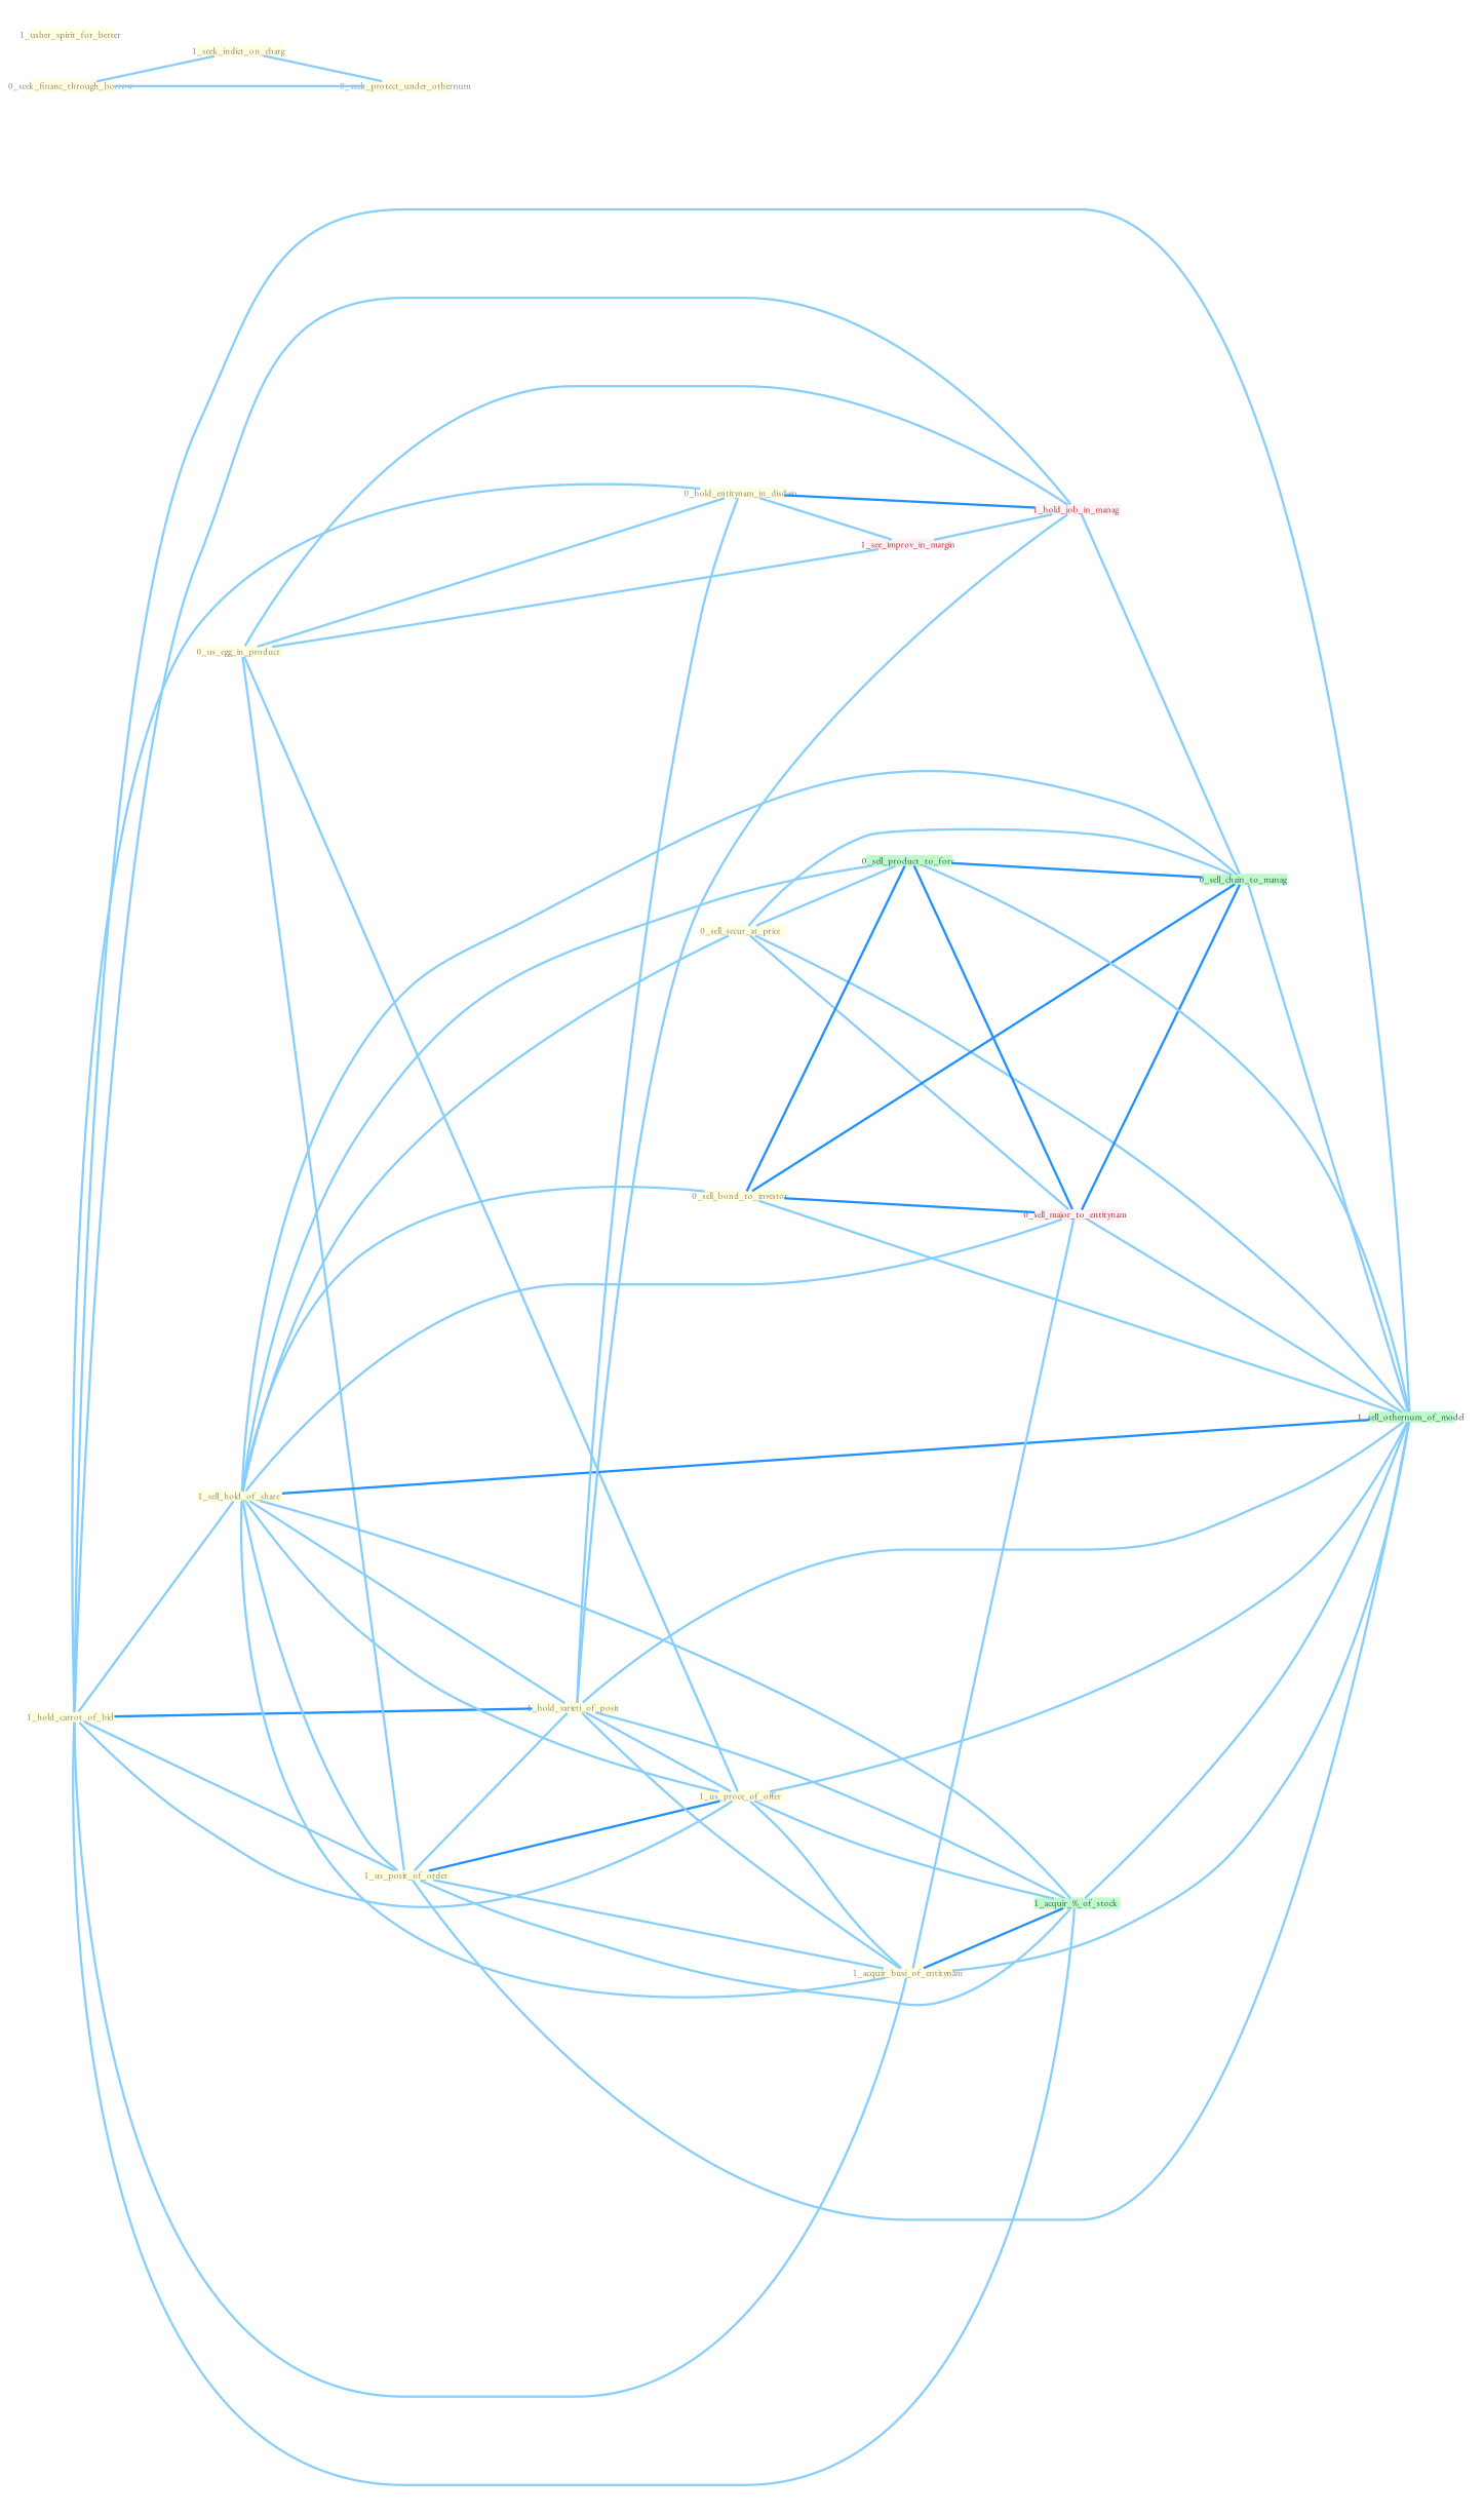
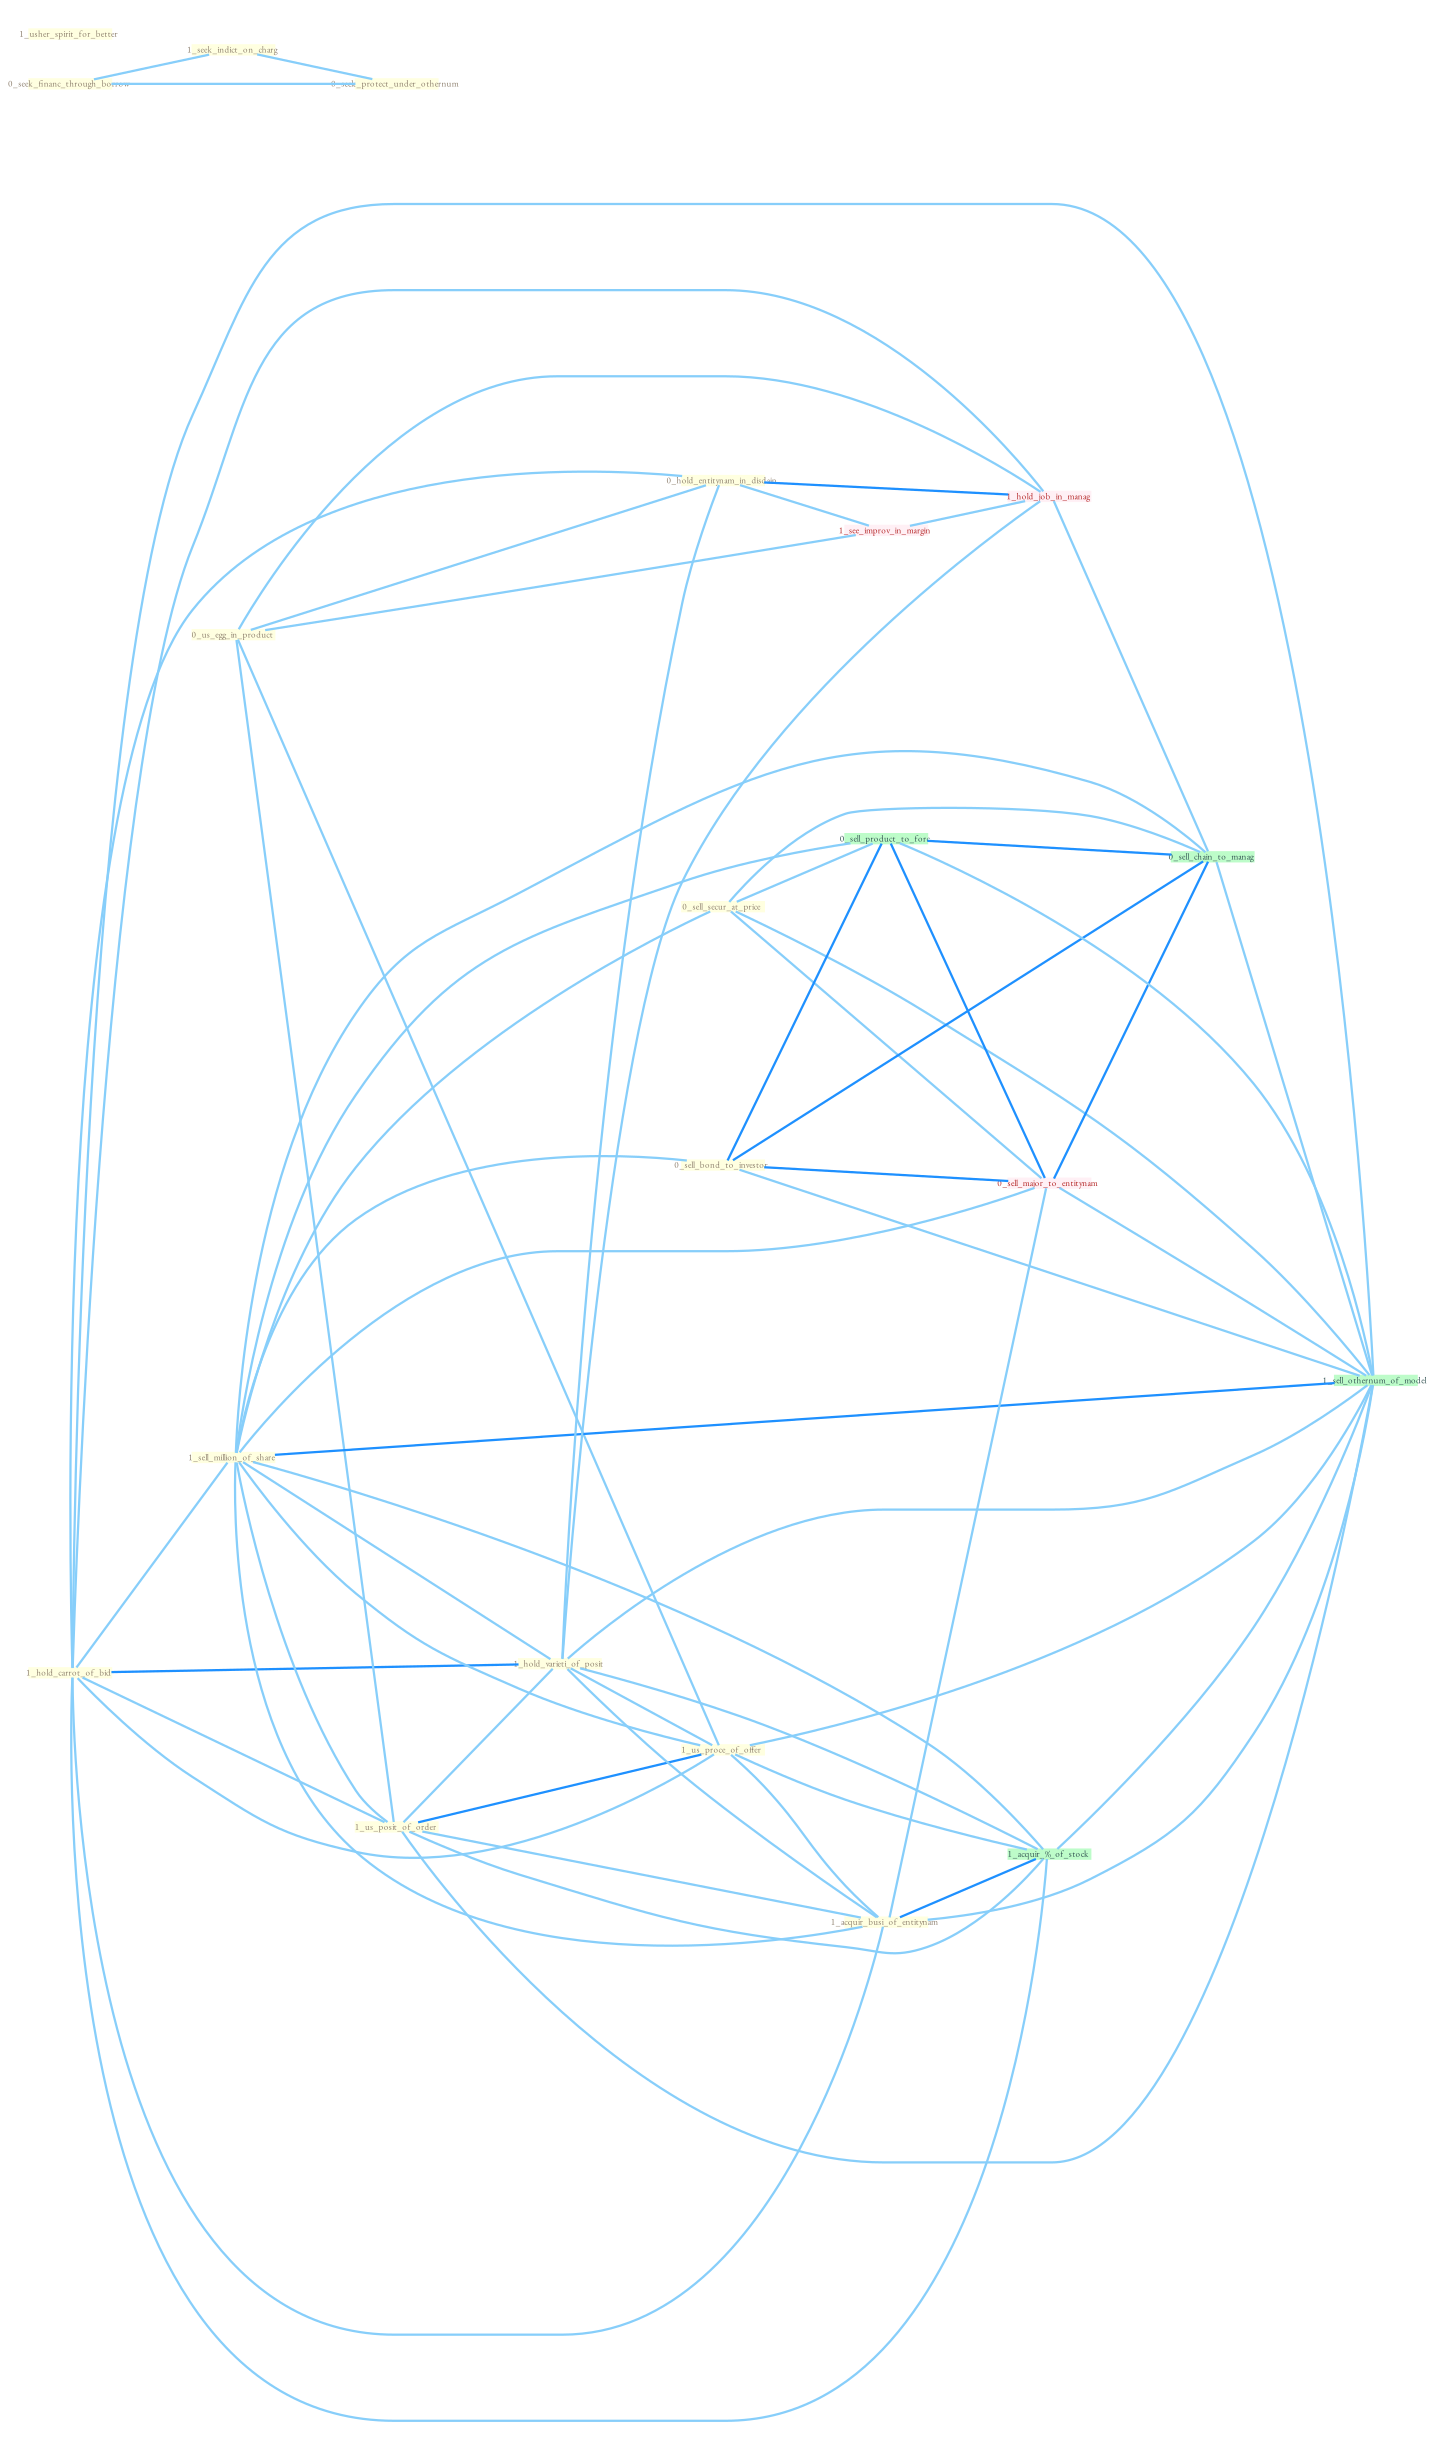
  graph {
    fontname="EB Garamond"
    rankdir=LR
    node [color="#ffffe0" fixedsize=true fontcolor="#8b7d6b" fontname="EB Garamond" fontsize=4 shape=polygon style=filled]
    edge [color="#87cefa" fontname="EB Garamond" w=1]
    "1_hold_carrot_of_bid " [height=.06 width=.5]
    "0_us_egg_in_product " [height=.06 width=.5]
-   "1_sell_million_of_share " [height=.06 width=.5 label="1_sell_hold_of_share"]
+   "1_sell_million_of_share " [height=.06 width=.5]
    n4 [height=.06 label="1_us_posit_of_order" width=.5]
    "1_hold_varieti_of_posit " [height=.06 width=.5]
    "0_seek_financ_through_borrow " [height=.06 width=.5]
    "1_us_proce_of_offer " [height=.06 width=.5]
    "0_sell_secur_at_price " [height=.06 width=.5]
    "1_acquir_busi_of_entitynam " [height=.06 width=.5]
    "1_usher_spirit_for_better " [height=.06 width=.5]
    "0_sell_bond_to_investor " [height=.06 width=.5]
    "1_seek_indict_on_charg " [height=.06 width=.5]
    "0_seek_protect_under_othernum " [height=.06 width=.5]
    "0_hold_entitynam_in_disdain " [height=.06 width=.5]
    "1_see_improv_in_margin " [color="#fff0f5" fontcolor="#b22222" height=.06 width=.5]
    "1_hold_job_in_manag " [color="#fff0f5" fontcolor="#b22222" height=.06 width=.5]
    "0_sell_major_to_entitynam " [color="#fff0f5" fontcolor="#b22222" height=.06 width=.5]
    "1_acquir_%_of_stock " [color="#BDFCC9" fontcolor="#2f4f4f" height=.06 width=.5]
    "1_sell_othernum_of_model " [color="#BDFCC9" fontcolor="#2f4f4f" height=.06 width=.5]
    "0_sell_product_to_forc " [color="#BDFCC9" fontcolor="#2f4f4f" height=.06 width=.5]
    "0_sell_chain_to_manag " [color="#BDFCC9" fontcolor="#2f4f4f" height=.06 width=.5]
    subgraph sub_1 {
      "1_hold_carrot_of_bid "
      "0_us_egg_in_product "
      "1_sell_million_of_share "
      n4
      "1_hold_varieti_of_posit "
      "0_seek_financ_through_borrow "
      "1_us_proce_of_offer "
      "0_sell_secur_at_price "
      "1_acquir_busi_of_entitynam "
      "1_usher_spirit_for_better "
      "0_sell_bond_to_investor "
      "1_seek_indict_on_charg "
      "0_seek_protect_under_othernum "
      "0_hold_entitynam_in_disdain "
    }
    subgraph sub_2 {
      "1_see_improv_in_margin "
      "1_hold_job_in_manag "
      "0_sell_major_to_entitynam "
    }
    "1_hold_carrot_of_bid " -- "1_sell_million_of_share "
    "1_hold_carrot_of_bid " -- n4
    "1_hold_carrot_of_bid " -- "1_hold_varieti_of_posit " [color="#1e90ff" w=2]
    "1_hold_carrot_of_bid " -- "1_us_proce_of_offer "
    "1_hold_carrot_of_bid " -- "1_acquir_busi_of_entitynam "
    "1_hold_carrot_of_bid " -- "0_hold_entitynam_in_disdain "
    "1_hold_carrot_of_bid " -- "1_hold_job_in_manag "
    "1_hold_carrot_of_bid " -- "1_acquir_%_of_stock "
    "1_hold_carrot_of_bid " -- "1_sell_othernum_of_model "
    "0_us_egg_in_product " -- n4
    "0_us_egg_in_product " -- "1_us_proce_of_offer "
    "0_us_egg_in_product " -- "0_hold_entitynam_in_disdain "
    "0_us_egg_in_product " -- "1_see_improv_in_margin "
    "0_us_egg_in_product " -- "1_hold_job_in_manag "
    "1_sell_million_of_share " -- n4
    "1_sell_million_of_share " -- "1_hold_varieti_of_posit "
    "1_sell_million_of_share " -- "1_us_proce_of_offer "
    "1_sell_million_of_share " -- "0_sell_secur_at_price "
    "1_sell_million_of_share " -- "1_acquir_busi_of_entitynam "
    "1_sell_million_of_share " -- "0_sell_bond_to_investor "
    "1_sell_million_of_share " -- "0_sell_major_to_entitynam "
    "1_sell_million_of_share " -- "1_acquir_%_of_stock "
    "1_sell_million_of_share " -- "1_sell_othernum_of_model " [color="#1e90ff" w=2]
    "1_sell_million_of_share " -- "0_sell_product_to_forc "
    "1_sell_million_of_share " -- "0_sell_chain_to_manag "
    n4 -- "1_hold_varieti_of_posit "
    n4 -- "1_us_proce_of_offer " [color="#1e90ff" w=2]
    n4 -- "1_acquir_busi_of_entitynam "
    n4 -- "1_acquir_%_of_stock "
    n4 -- "1_sell_othernum_of_model "
    "1_hold_varieti_of_posit " -- "1_us_proce_of_offer "
    "1_hold_varieti_of_posit " -- "1_acquir_busi_of_entitynam "
    "1_hold_varieti_of_posit " -- "0_hold_entitynam_in_disdain "
    "1_hold_varieti_of_posit " -- "1_hold_job_in_manag "
    "1_hold_varieti_of_posit " -- "1_acquir_%_of_stock "
    "1_hold_varieti_of_posit " -- "1_sell_othernum_of_model "
    "0_seek_financ_through_borrow " -- "1_seek_indict_on_charg "
    "0_seek_financ_through_borrow " -- "0_seek_protect_under_othernum "
    "1_us_proce_of_offer " -- "1_acquir_busi_of_entitynam "
    "1_us_proce_of_offer " -- "1_acquir_%_of_stock "
    "1_us_proce_of_offer " -- "1_sell_othernum_of_model "
    "0_sell_secur_at_price " -- "0_sell_major_to_entitynam "
    "0_sell_secur_at_price " -- "1_sell_othernum_of_model "
    "0_sell_secur_at_price " -- "0_sell_product_to_forc "
    "0_sell_secur_at_price " -- "0_sell_chain_to_manag "
    "1_acquir_busi_of_entitynam " -- "0_sell_major_to_entitynam "
    "1_acquir_busi_of_entitynam " -- "1_acquir_%_of_stock " [color="#1e90ff" w=2]
    "1_acquir_busi_of_entitynam " -- "1_sell_othernum_of_model "
    "0_sell_bond_to_investor " -- "0_sell_major_to_entitynam " [color="#1e90ff" w=2]
    "0_sell_bond_to_investor " -- "1_sell_othernum_of_model "
    "0_sell_bond_to_investor " -- "0_sell_product_to_forc " [color="#1e90ff" w=2]
    "0_sell_bond_to_investor " -- "0_sell_chain_to_manag " [color="#1e90ff" w=2]
    "1_seek_indict_on_charg " -- "0_seek_protect_under_othernum "
    "0_hold_entitynam_in_disdain " -- "1_see_improv_in_margin "
    "0_hold_entitynam_in_disdain " -- "1_hold_job_in_manag " [color="#1e90ff" w=2]
    "1_see_improv_in_margin " -- "1_hold_job_in_manag "
    "1_hold_job_in_manag " -- "0_sell_chain_to_manag "
    "0_sell_major_to_entitynam " -- "1_sell_othernum_of_model "
    "0_sell_major_to_entitynam " -- "0_sell_chain_to_manag " [color="#1e90ff" w=2]
    "1_acquir_%_of_stock " -- "1_sell_othernum_of_model "
    "0_sell_product_to_forc " -- "0_sell_major_to_entitynam " [color="#1e90ff" w=2]
    "0_sell_product_to_forc " -- "1_sell_othernum_of_model "
    "0_sell_product_to_forc " -- "0_sell_chain_to_manag " [color="#1e90ff" w=2]
    "0_sell_chain_to_manag " -- "1_sell_othernum_of_model "
  }
